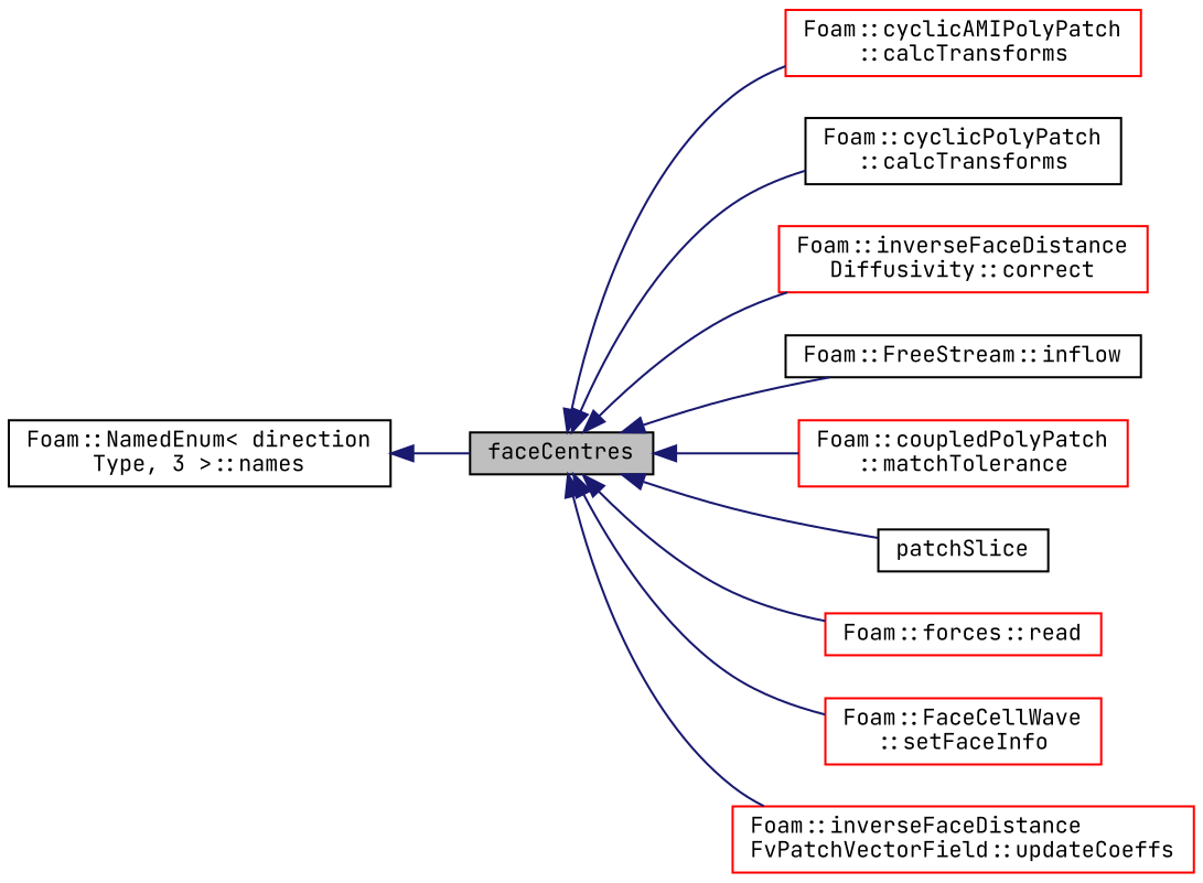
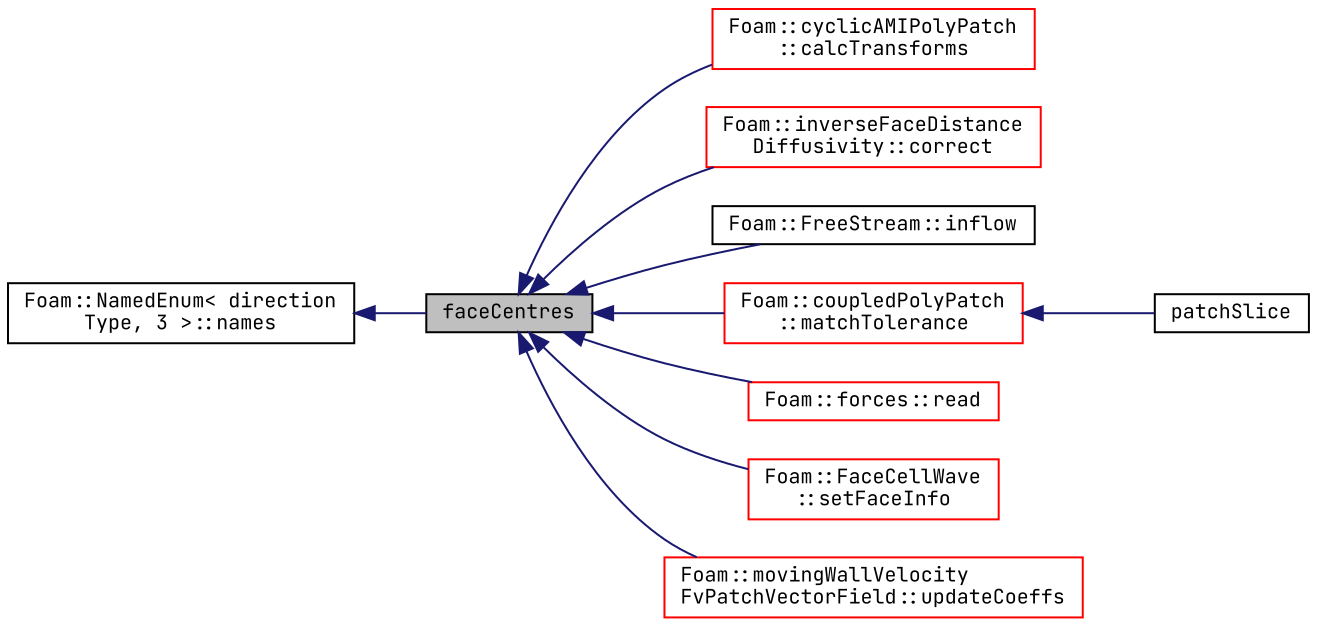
  digraph {
    fontname="JetBrains Mono"
    rankdir=LR
    node [color=red fontname="JetBrains Mono" fontsize=10 shape=record]
    edge [color=midnightblue dir=back fontname="JetBrains Mono" fontsize=10 labelfontname=FreeSans labelfontsize=10 style=solid]
    n1 [color=black fillcolor=grey75 fontcolor=black height=0.2 label=faceCentres style=filled width=0.4]
    n2 [height=0.2 label="Foam::cyclicAMIPolyPatch\l::calcTransforms" width=0.4]
-   n3 [color=black height=0.2 label="Foam::cyclicPolyPatch\l::calcTransforms" width=0.4]
    n4 [height=0.2 label="Foam::inverseFaceDistance\lDiffusivity::correct" width=0.4]
    n5 [color=black height=0.2 label="Foam::FreeStream::inflow" width=0.4]
    n6 [height=0.2 label="Foam::coupledPolyPatch\l::matchTolerance" width=0.4]
    n7 [color=black height=0.2 label=patchSlice width=0.4]
    n8 [height=0.2 label="Foam::forces::read" width=0.4]
    n9 [height=0.2 label="Foam::FaceCellWave\l::setFaceInfo" width=0.4]
-   n10 [height=0.2 label="Foam::inverseFaceDistance\lFvPatchVectorField::updateCoeffs" width=0.4]
+   n10 [height=0.2 label="Foam::movingWallVelocity\lFvPatchVectorField::updateCoeffs" width=0.4]
    n11 [color=black height=0.2 label="Foam::NamedEnum\< direction\lType, 3 \>::names" width=0.4]
    n1 -> n2
-   n1 -> n3
    n1 -> n4
    n1 -> n5
    n1 -> n6
-   n1 -> n7
+   n6 -> n7
    n1 -> n8
    n1 -> n9
    n1 -> n10
    n11 -> n1
  }
